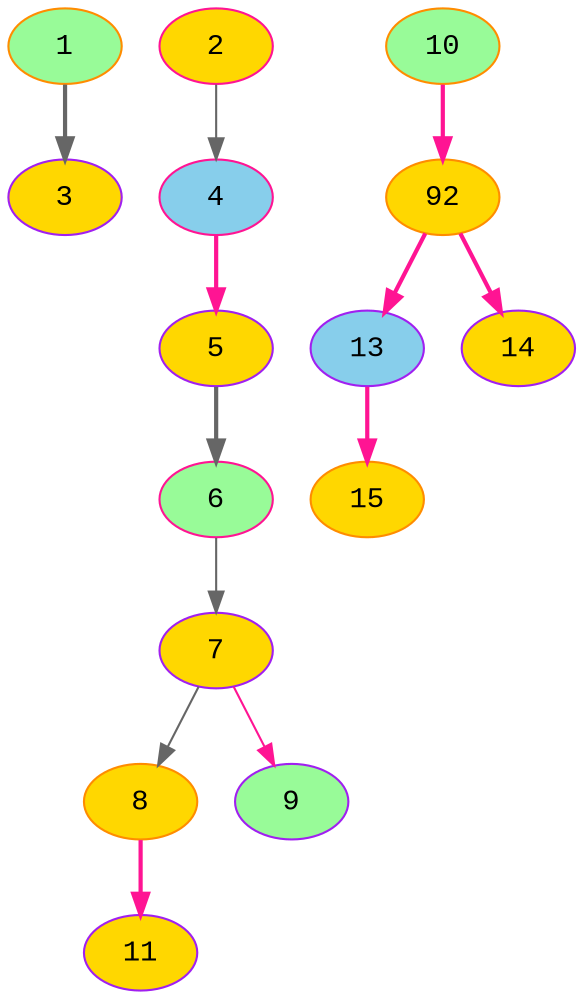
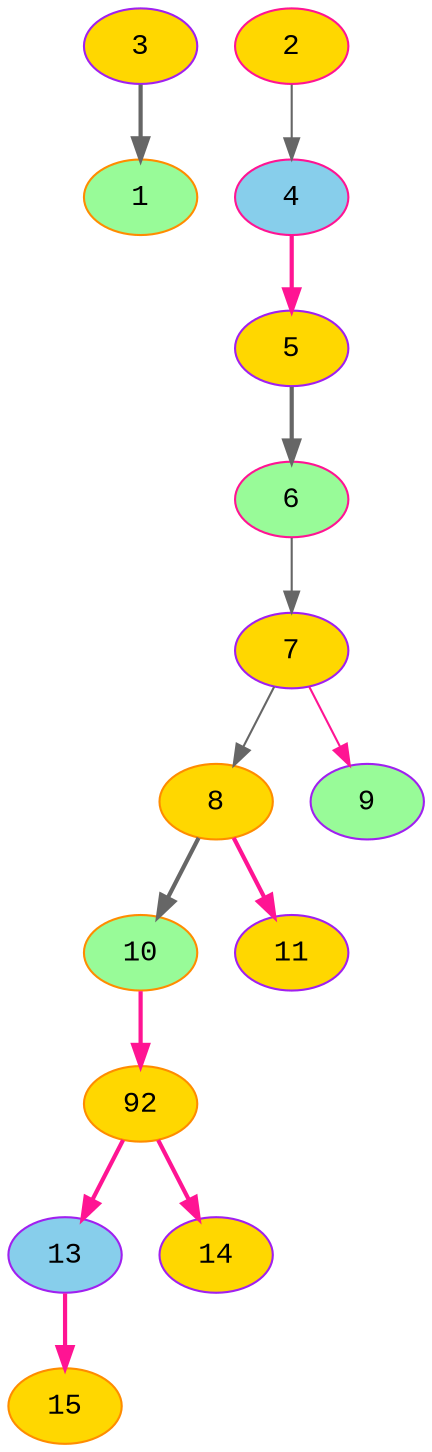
  digraph {
    fontname="Liberation Mono"
    node [alpha=0.11 color=purple fillcolor=gold fontname="Liberation Mono" style=filled]
    edge [color=deeppink fontname="Liberation Mono" style=bold]
    1 [alpha=0.01 color=darkorange expect_size=6998016 fillcolor=palegreen]
    3 [alpha=0.04 expect_size=14783488]
    2 [color=deeppink expect_size=48735232]
    4 [color=deeppink expect_size=24479744 fillcolor=skyblue]
    5 [alpha=0.04 expect_size=47609856]
    6 [alpha=0.07 color=deeppink expect_size=48435200 fillcolor=palegreen]
    7 [alpha=0.09 expect_size=26496000]
    8 [alpha=0.16 color=darkorange expect_size=24449024]
    9 [alpha=0.13 expect_size=31111168 fillcolor=palegreen]
    10 [alpha=0.12 color=darkorange expect_size=16024576 fillcolor=palegreen]
    11 [alpha=0.14 expect_size=24390656]
    n12 [alpha=0.08 color=darkorange expect_size=27650048 label=92]
    13 [alpha=0.05 expect_size=6511616 fillcolor=skyblue]
    14 [alpha=0.01 expect_size=16873472]
    15 [color=darkorange expect_size=41737216]
-   1 -> 3 [color=gray40]
+   3 -> 1 [color=gray40]
    2 -> 4 [color=gray40 style=solid]
    4 -> 5
    5 -> 6 [color=gray40]
    6 -> 7 [color=gray40 style=solid]
    7 -> 8 [color=gray40 style=solid]
    7 -> 9 [style=solid]
+   8 -> 10 [color=gray40]
    8 -> 11
    10 -> n12
    n12 -> 13
    n12 -> 14
    13 -> 15
  }
